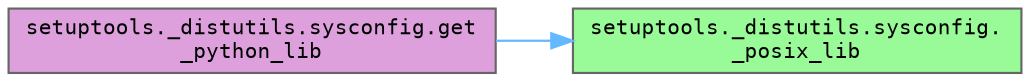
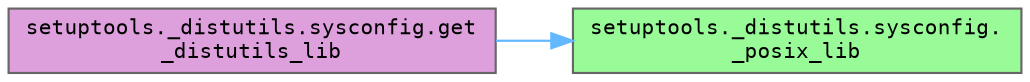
  digraph {
    rankdir=RL
    fontname="DejaVu Sans Mono"
    node [fontname="DejaVu Sans Mono" fontsize=10 shape=box style=filled]
    n1 [color=gray40 fillcolor=palegreen fontcolor=black height=0.2 label="setuptools._distutils.sysconfig.\l_posix_lib" width=0.4]
-   n2 [color=grey40 fillcolor=plum height=0.2 label="setuptools._distutils.sysconfig.get\l_python_lib" width=0.4]
+   n2 [color=grey40 fillcolor=plum height=0.2 label="setuptools._distutils.sysconfig.get\l_distutils_lib" width=0.4]
    n1 -> n2 [color=steelblue1 dir=back fontname="DejaVu Sans Mono" fontsize=10 labelfontname=Helvetica labelfontsize=10 style=solid]
  }
